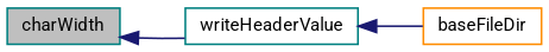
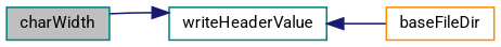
  digraph {
    fontname=Roboto
    rankdir=LR
    node [color=teal fontname=Roboto fontsize=10 shape=record]
    edge [color=midnightblue dir=back fontname=Roboto fontsize=10 labelfontname=Helvetica labelfontsize=10 style=solid]
    n1 [fillcolor=grey75 fontcolor=black height=0.2 label=charWidth style=filled width=0.4]
    n2 [height=0.2 label=writeHeaderValue width=0.4]
    n3 [color=darkorange height=0.2 label=baseFileDir width=0.4]
-   n1 -> n2
+   n2 -> n1
    n2 -> n3
  }
